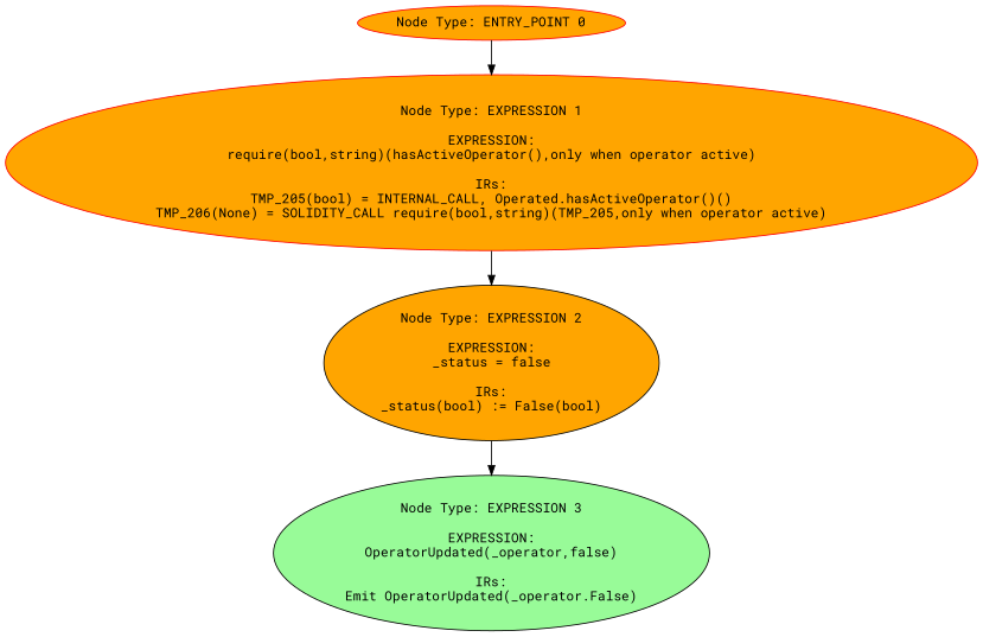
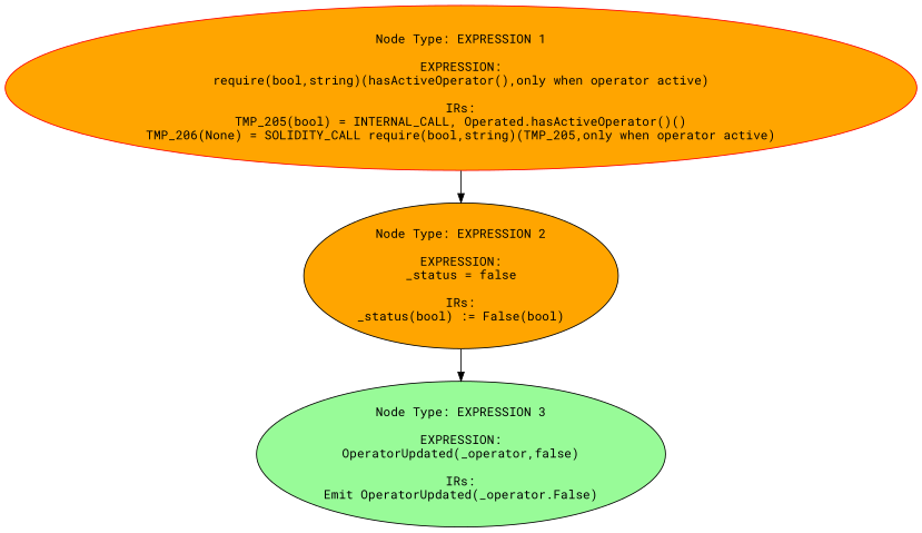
  digraph {
    fontname="Roboto Mono"
    node [style=filled fillcolor=orange color=red fontname="Roboto Mono"]
    edge [fontname="Roboto Mono"]
-   n1 [label="Node Type: ENTRY_POINT 0\n"]
    n2 [label="Node Type: EXPRESSION 1\n\nEXPRESSION:\nrequire(bool,string)(hasActiveOperator(),only when operator active)\n\nIRs:\nTMP_205(bool) = INTERNAL_CALL, Operated.hasActiveOperator()()\nTMP_206(None) = SOLIDITY_CALL require(bool,string)(TMP_205,only when operator active)"]
    n3 [label="Node Type: EXPRESSION 2\n\nEXPRESSION:\n_status = false\n\nIRs:\n_status(bool) := False(bool)" color=black]
    n4 [label="Node Type: EXPRESSION 3\n\nEXPRESSION:\nOperatorUpdated(_operator,false)\n\nIRs:\nEmit OperatorUpdated(_operator.False)" fillcolor=palegreen color=black]
-   n1 -> n2
    n2 -> n3
    n3 -> n4
  }
